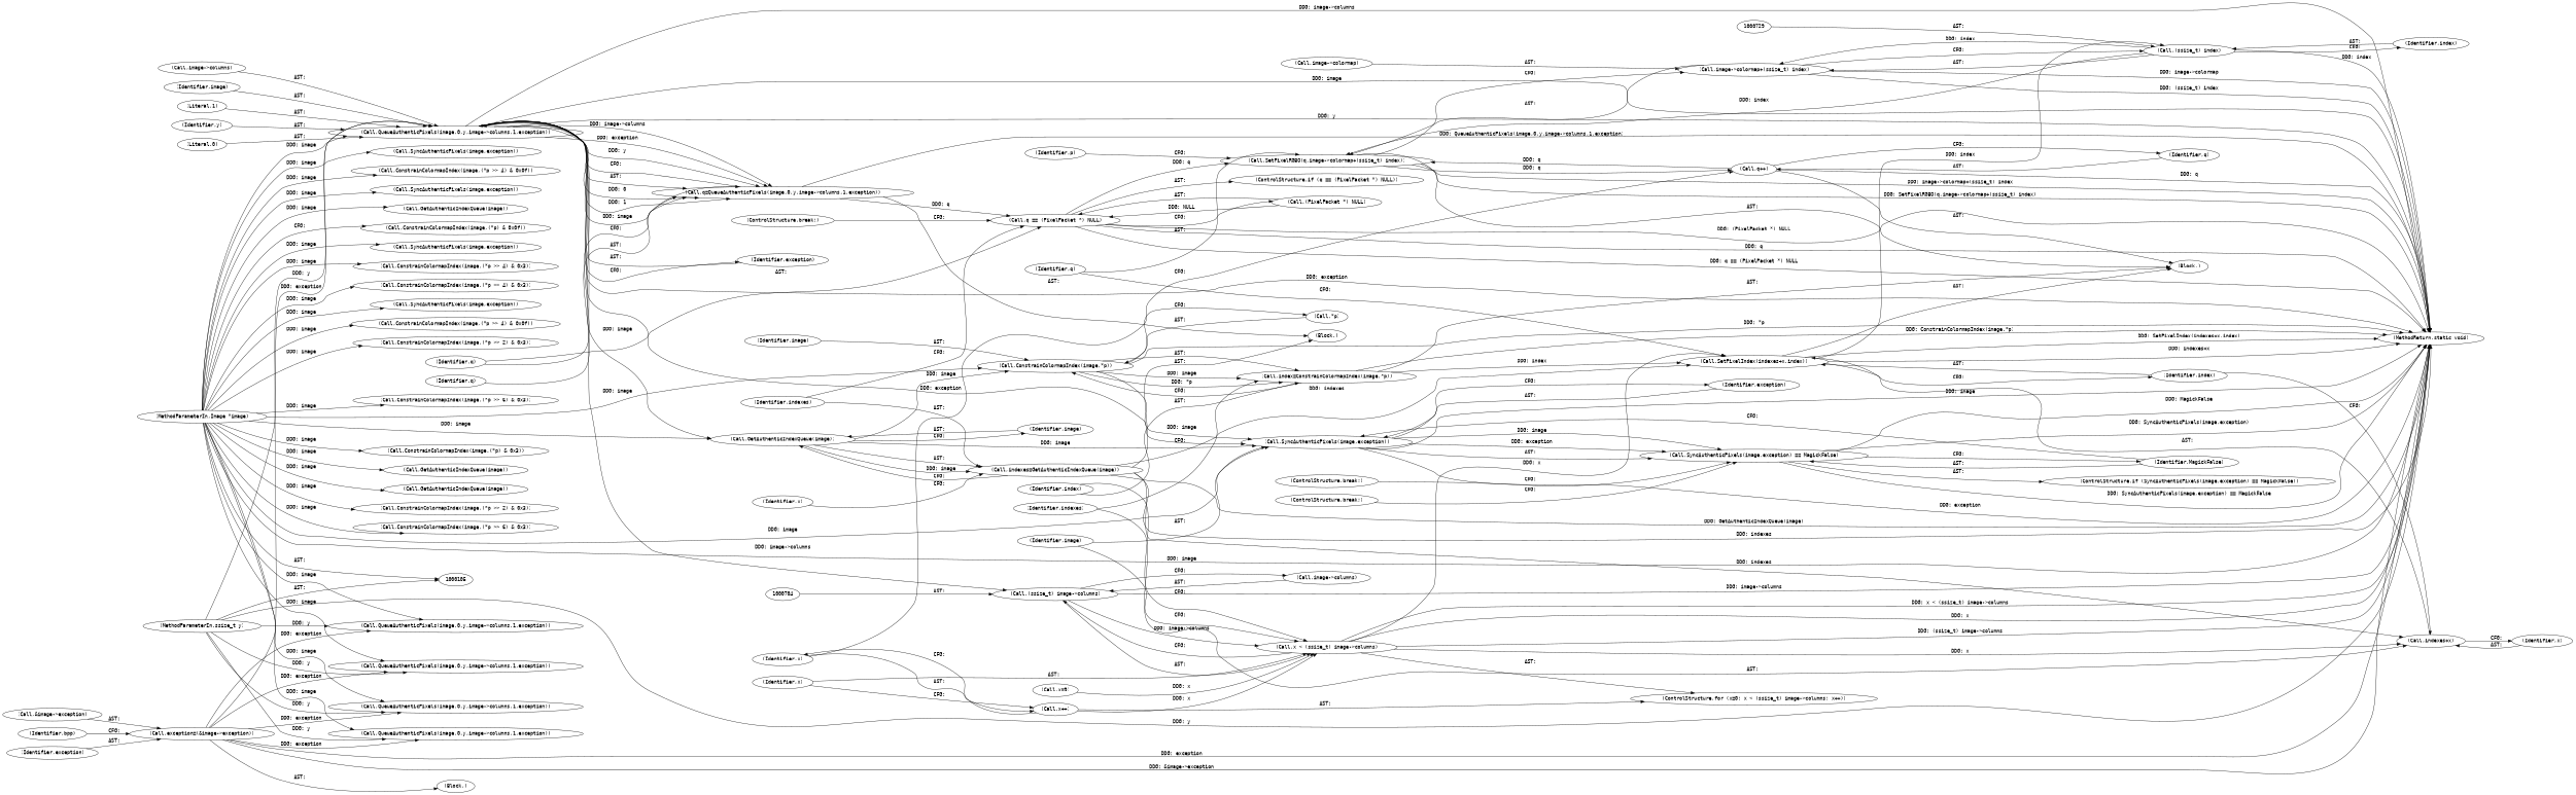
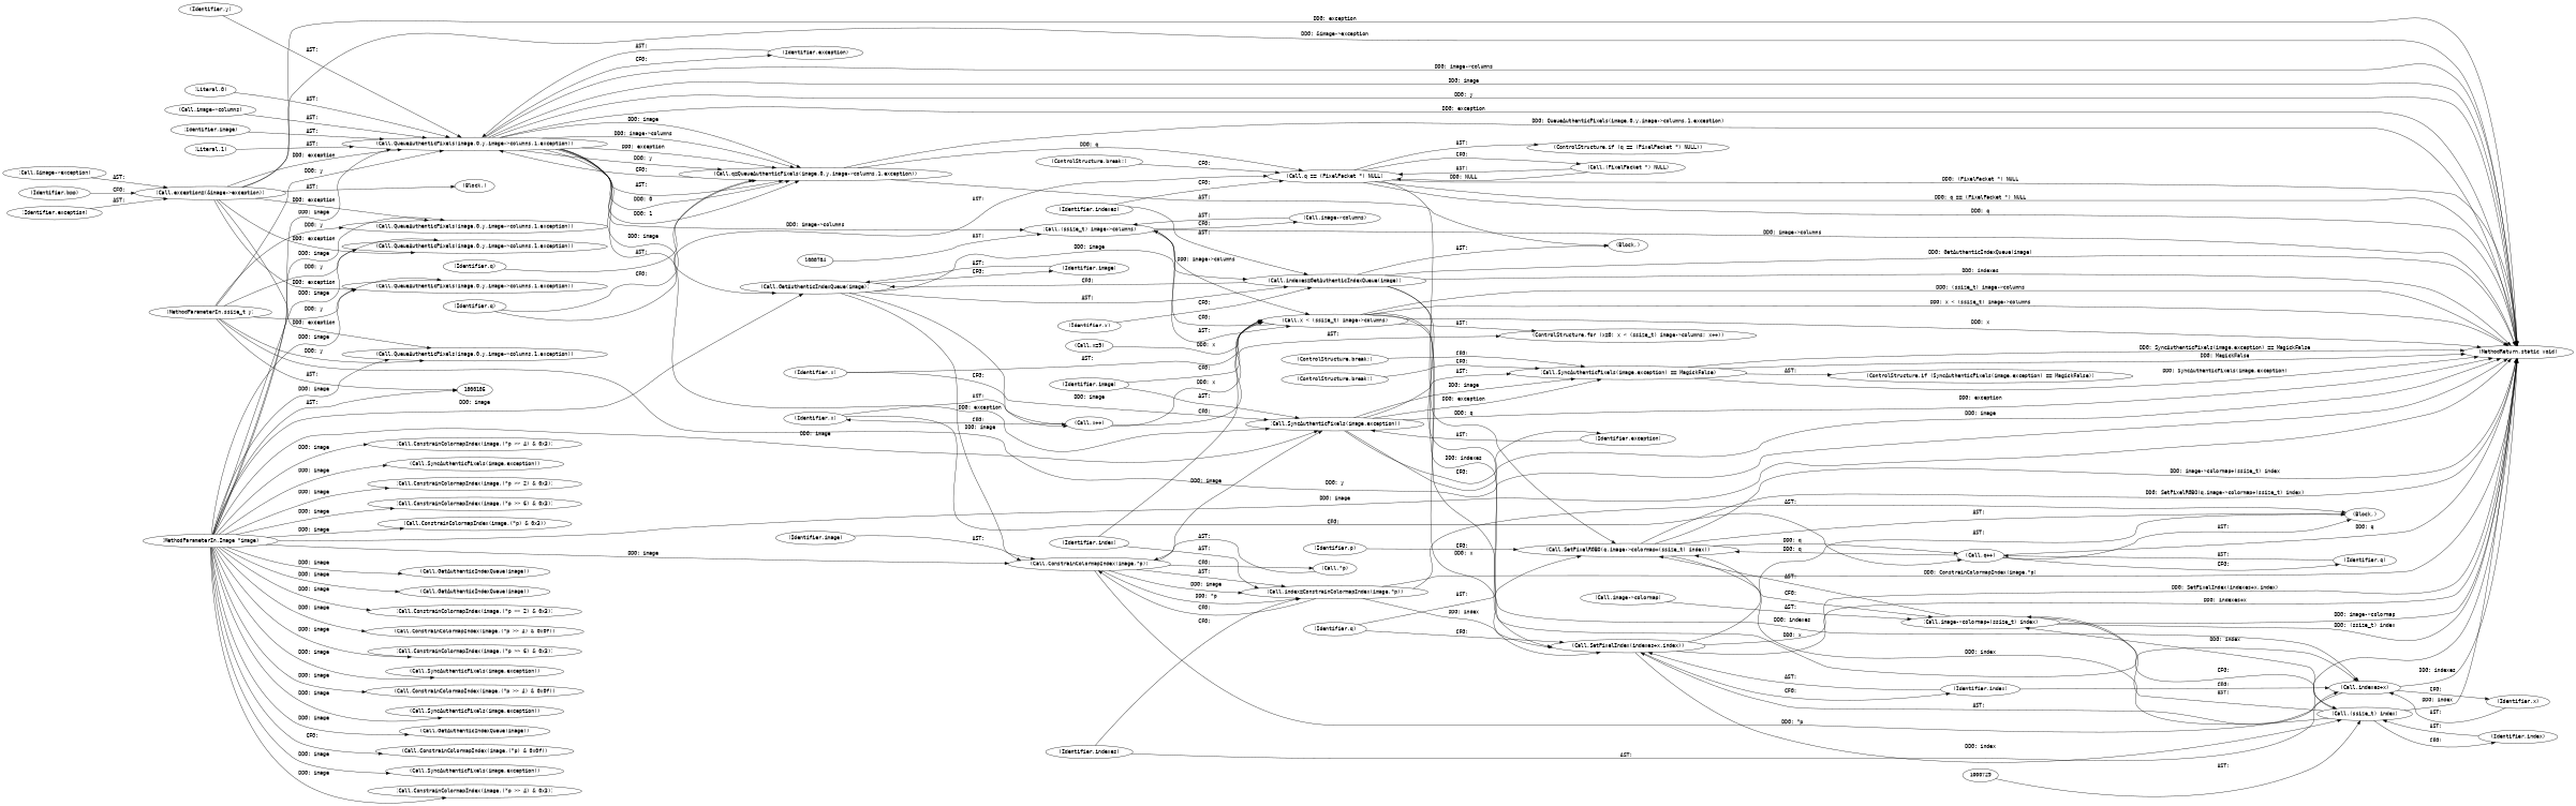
  digraph {
    fontname="DejaVu Sans Mono"
    rankdir=LR
    node [fontname="DejaVu Sans Mono"]
    edge [fontname="DejaVu Sans Mono"]
    n1 [label="(Call,QueueAuthenticPixels(image,0,y,image->columns,1,exception))"]
    n2 [label="(Call,q=QueueAuthenticPixels(image,0,y,image->columns,1,exception))"]
    n3 [label="(Call,GetAuthenticIndexQueue(image))"]
    n4 [label="(Call,SyncAuthenticPixels(image,exception))"]
    n5 [label="(Call,(ssize_t) image->columns)"]
    n6 [label="(Identifier,exception)"]
    n7 [label="(MethodReturn,static void)"]
    n8 [label="(Call,q == (PixelPacket *) NULL)"]
    n9 [label="(Block,)"]
    n10 [label="(Call,ConstrainColormapIndex(image,*p))"]
    n11 [label="(Call,indexes=GetAuthenticIndexQueue(image))"]
    n12 [label="(Identifier,image)"]
    n13 [label="(Call,SyncAuthenticPixels(image,exception) == MagickFalse)"]
    n14 [label="(Identifier,exception)"]
    n15 [label="(Call,x < (ssize_t) image->columns)"]
    n16 [label="(Call,image->columns)"]
    n17 [label="(MethodParameterIn,Image *image)"]
    n18 [label="(Call,ConstrainColormapIndex(image,(*p >> 4) & 0x0f))"]
    n19 [label="(Call,QueueAuthenticPixels(image,0,y,image->columns,1,exception))"]
    n20 [label="(Call,ConstrainColormapIndex(image,(*p >> 2) & 0x3))"]
    n21 [label="(Call,ConstrainColormapIndex(image,(*p >> 6) & 0x3))"]
    n22 [label="(Call,QueueAuthenticPixels(image,0,y,image->columns,1,exception))"]
    n23 [label="(Call,ConstrainColormapIndex(image,(*p) & 0x3))"]
    n24 [label="(Call,GetAuthenticIndexQueue(image))"]
    n25 [label="(Call,GetAuthenticIndexQueue(image))"]
    n26 [label="(Call,ConstrainColormapIndex(image,(*p >> 2) & 0x3))"]
    n27 [label="(Call,ConstrainColormapIndex(image,(*p >> 6) & 0x3))"]
    n28 [label="(Call,QueueAuthenticPixels(image,0,y,image->columns,1,exception))"]
    n29 [label="(Call,SyncAuthenticPixels(image,exception))"]
    n30 [label="(Call,ConstrainColormapIndex(image,(*p >> 4) & 0x0f))"]
    n31 [label="(Call,SyncAuthenticPixels(image,exception))"]
    n32 [label="(Call,GetAuthenticIndexQueue(image))"]
    n33 [label="(Call,ConstrainColormapIndex(image,(*p) & 0x0f))"]
    n34 [label="(Call,SyncAuthenticPixels(image,exception))"]
    n35 [label="(Call,ConstrainColormapIndex(image,(*p >> 4) & 0x3))"]
    n36 [label="(Call,QueueAuthenticPixels(image,0,y,image->columns,1,exception))"]
    n37 [label="(Call,ConstrainColormapIndex(image,(*p >> 4) & 0x3))"]
    n38 [label="(Call,SyncAuthenticPixels(image,exception))"]
    1000105
    n40 [label="(Call,index=ConstrainColormapIndex(image,*p))"]
    n41 [label="(Call,*p)"]
    n42 [label="(MethodParameterIn,ssize_t y)"]
    n43 [label="(Call,exception=(&image->exception))"]
    n44 [label="(Block,)"]
    n45 [label="(Call,&image->exception)"]
    n46 [label="(Call,SetPixelRGBO(q,image->colormap+(ssize_t) index))"]
    n47 [label="(Call,(PixelPacket *) NULL)"]
    n48 [label="(ControlStructure,if (q == (PixelPacket *) NULL))"]
    n49 [label="(Call,q++)"]
    n50 [label="(Call,image->colormap+(ssize_t) index)"]
    n51 [label="(Block,)"]
    n52 [label="(Identifier,q)"]
    n53 [label="(Call,(ssize_t) index)"]
    n54 [label="(Call,SetPixelIndex(indexes+x,index))"]
    n55 [label="(Call,indexes+x)"]
    n56 [label="(Identifier,index)"]
    n57 [label="(Identifier,x)"]
    n58 [label="(Identifier,index)"]
-   n59 [label="(Identifier,MagickFalse)"]
    n60 [label="(ControlStructure,if (SyncAuthenticPixels(image,exception) == MagickFalse))"]
    n61 [label="(ControlStructure,for (x=0; x < (ssize_t) image->columns; x++))"]
    n62 [label="(Call,x++)"]
    n63 [label="(Identifier,x)"]
    n64 [label="(Identifier,bpp)"]
    n65 [label="(Identifier,indexes)"]
    n66 [label="(Identifier,exception)"]
    n67 [label="(Identifier,image)"]
    n68 [label="(Identifier,q)"]
    n69 [label="(Literal,0)"]
    n70 [label="(Identifier,p)"]
    n71 [label="(Call,image->columns)"]
    n72 [label="(Identifier,image)"]
    n73 [label="(Identifier,x)"]
    n74 [label="(ControlStructure,break;)"]
    n75 [label="(ControlStructure,break;)"]
    n76 [label="(ControlStructure,break;)"]
    n77 [label="(Identifier,indexes)"]
    n78 [label="(Call,image->colormap)"]
    n79 [label="(Literal,1)"]
    n80 [label="(Identifier,image)"]
    n81 [label="(Identifier,q)"]
    n82 [label="(Identifier,index)"]
    n83 [label="(Identifier,y)"]
    n84 [label="(Call,x=9)"]
    n85 [label="(Identifier,x)"]
    n86 [label="(Identifier,q)"]
    1000729
    1000704
    n1 -> n2 [label="AST: "]
    n1 -> n2 [label="DDG: 0"]
    n1 -> n2 [label="DDG: 1"]
    n1 -> n2 [label="DDG: image"]
    n1 -> n2 [label="DDG: image->columns"]
    n1 -> n2 [label="DDG: exception"]
    n1 -> n2 [label="DDG: y"]
    n1 -> n3 [label="DDG: image"]
    n1 -> n4 [label="DDG: exception"]
    n1 -> n5 [label="DDG: image->columns"]
    n1 -> n6 [label="CFG: "]
    n1 -> n7 [label="DDG: image->columns"]
    n1 -> n7 [label="DDG: image"]
    n1 -> n7 [label="DDG: y"]
    n1 -> n7 [label="DDG: exception"]
    n2 -> n1 [label="CFG: "]
    n2 -> n7 [label="DDG: QueueAuthenticPixels(image,0,y,image->columns,1,exception)"]
    n2 -> n8 [label="DDG: q"]
    n2 -> n9 [label="AST: "]
    n3 -> n4 [label="DDG: image"]
    n3 -> n10 [label="DDG: image"]
    n3 -> n11 [label="AST: "]
    n3 -> n11 [label="DDG: image"]
    n3 -> n12 [label="CFG: "]
    n4 -> n7 [label="DDG: exception"]
    n4 -> n7 [label="DDG: image"]
    n4 -> n13 [label="AST: "]
    n4 -> n13 [label="DDG: image"]
    n4 -> n13 [label="DDG: exception"]
    n4 -> n14 [label="CFG: "]
    n5 -> n7 [label="DDG: image->columns"]
    n5 -> n15 [label="AST: "]
    n5 -> n15 [label="DDG: image->columns"]
    n5 -> n16 [label="CFG: "]
    n6 -> n1 [label="AST: "]
    n8 -> n7 [label="DDG: (PixelPacket *) NULL"]
    n8 -> n7 [label="DDG: q == (PixelPacket *) NULL"]
    n8 -> n7 [label="DDG: q"]
    n8 -> n46 [label="DDG: q"]
    n8 -> n47 [label="CFG: "]
    n8 -> n48 [label="AST: "]
    n10 -> n4 [label="DDG: image"]
    n10 -> n7 [label="DDG: *p"]
    n10 -> n40 [label="AST: "]
    n10 -> n40 [label="DDG: image"]
    n10 -> n40 [label="DDG: *p"]
    n10 -> n41 [label="CFG: "]
    n11 -> n3 [label="CFG: "]
    n11 -> n7 [label="DDG: GetAuthenticIndexQueue(image)"]
    n11 -> n7 [label="DDG: indexes"]
    n11 -> n9 [label="AST: "]
    n11 -> n54 [label="DDG: indexes"]
    n11 -> n55 [label="DDG: indexes"]
    n12 -> n3 [label="AST: "]
    n13 -> n7 [label="DDG: MagickFalse"]
    n13 -> n7 [label="DDG: SyncAuthenticPixels(image,exception)"]
    n13 -> n7 [label="DDG: SyncAuthenticPixels(image,exception) == MagickFalse"]
-   n13 -> n59 [label="CFG: "]
    n13 -> n60 [label="AST: "]
    n14 -> n4 [label="AST: "]
    n15 -> n5 [label="CFG: "]
    n15 -> n7 [label="DDG: x < (ssize_t) image->columns"]
    n15 -> n7 [label="DDG: x"]
    n15 -> n7 [label="DDG: (ssize_t) image->columns"]
    n15 -> n54 [label="DDG: x"]
    n15 -> n55 [label="DDG: x"]
    n15 -> n61 [label="AST: "]
    n16 -> n5 [label="AST: "]
    n17 -> n1 [label="DDG: image"]
    n17 -> n3 [label="DDG: image"]
    n17 -> n4 [label="DDG: image"]
    n17 -> n7 [label="DDG: image"]
    n17 -> n10 [label="DDG: image"]
    n17 -> n18 [label="DDG: image"]
    n17 -> n19 [label="DDG: image"]
    n17 -> n20 [label="DDG: image"]
    n17 -> n21 [label="DDG: image"]
    n17 -> n22 [label="DDG: image"]
    n17 -> n23 [label="DDG: image"]
    n17 -> n24 [label="DDG: image"]
    n17 -> n25 [label="DDG: image"]
    n17 -> n26 [label="DDG: image"]
    n17 -> n27 [label="DDG: image"]
    n17 -> n28 [label="DDG: image"]
    n17 -> n29 [label="DDG: image"]
    n17 -> n30 [label="DDG: image"]
    n17 -> n31 [label="DDG: image"]
    n17 -> n32 [label="DDG: image"]
    n17 -> n33 [label="CFG: "]
    n17 -> n34 [label="DDG: image"]
    n17 -> n35 [label="DDG: image"]
    n17 -> n36 [label="DDG: image"]
    n17 -> n37 [label="DDG: image"]
    n17 -> n38 [label="DDG: image"]
    n17 -> 1000105 [label="AST: "]
    n40 -> n7 [label="DDG: ConstrainColormapIndex(image,*p)"]
    n40 -> n10 [label="CFG: "]
    n40 -> n51 [label="AST: "]
    n40 -> n54 [label="DDG: index"]
    n41 -> n10 [label="AST: "]
    n42 -> n1 [label="DDG: y"]
    n42 -> n7 [label="DDG: y"]
    n42 -> n19 [label="DDG: y"]
    n42 -> n22 [label="DDG: y"]
    n42 -> n28 [label="DDG: y"]
    n42 -> n36 [label="DDG: y"]
    n42 -> 1000105 [label="AST: "]
    n43 -> n1 [label="DDG: exception"]
    n43 -> n7 [label="DDG: exception"]
    n43 -> n7 [label="DDG: &image->exception"]
    n43 -> n19 [label="DDG: exception"]
    n43 -> n22 [label="DDG: exception"]
    n43 -> n28 [label="DDG: exception"]
    n43 -> n36 [label="DDG: exception"]
    n43 -> n44 [label="AST: "]
    n45 -> n43 [label="AST: "]
    n46 -> n7 [label="DDG: image->colormap+(ssize_t) index"]
    n46 -> n7 [label="DDG: SetPixelRGBO(q,image->colormap+(ssize_t) index)"]
    n46 -> n49 [label="DDG: q"]
    n46 -> n50 [label="CFG: "]
    n46 -> n51 [label="AST: "]
    n47 -> n8 [label="AST: "]
    n47 -> n8 [label="DDG: NULL"]
    n49 -> n7 [label="DDG: q"]
    n49 -> n46 [label="DDG: q"]
    n49 -> n51 [label="AST: "]
    n49 -> n52 [label="CFG: "]
    n50 -> n7 [label="DDG: image->colormap"]
    n50 -> n7 [label="DDG: (ssize_t) index"]
    n50 -> n46 [label="AST: "]
    n50 -> n53 [label="CFG: "]
    n52 -> n49 [label="AST: "]
    n53 -> n7 [label="DDG: index"]
    n53 -> n46 [label="DDG: index"]
    n53 -> n50 [label="AST: "]
    n53 -> n50 [label="DDG: index"]
    n53 -> n58 [label="CFG: "]
    n54 -> n7 [label="DDG: SetPixelIndex(indexes+x,index)"]
    n54 -> n7 [label="DDG: indexes+x"]
    n54 -> n51 [label="AST: "]
    n54 -> n53 [label="DDG: index"]
    n54 -> n56 [label="CFG: "]
+   n55 -> n7 [label="DDG: indexes"]
    n55 -> n54 [label="AST: "]
    n55 -> n57 [label="CFG: "]
    n56 -> n54 [label="AST: "]
    n56 -> n55 [label="CFG: "]
    n57 -> n55 [label="AST: "]
    n58 -> n53 [label="AST: "]
-   n59 -> n4 [label="CFG: "]
-   n59 -> n13 [label="AST: "]
    n62 -> n15 [label="DDG: x"]
    n62 -> n61 [label="AST: "]
    n62 -> n63 [label="CFG: "]
    n63 -> n49 [label="CFG: "]
    n63 -> n62 [label="AST: "]
    n64 -> n43 [label="CFG: "]
    n65 -> n8 [label="CFG: "]
    n65 -> n11 [label="AST: "]
    n66 -> n43 [label="AST: "]
    n67 -> n4 [label="AST: "]
    n67 -> n15 [label="CFG: "]
    n68 -> n2 [label="AST: "]
    n69 -> n1 [label="AST: "]
    n70 -> n46 [label="CFG: "]
    n71 -> n1 [label="AST: "]
    n72 -> n1 [label="AST: "]
    n73 -> n11 [label="CFG: "]
    n74 -> n8 [label="CFG: "]
    n75 -> n13 [label="CFG: "]
    n76 -> n13 [label="CFG: "]
    n77 -> n40 [label="CFG: "]
    n77 -> n55 [label="AST: "]
    n78 -> n50 [label="AST: "]
    n79 -> n1 [label="AST: "]
    n80 -> n10 [label="AST: "]
    n81 -> n46 [label="AST: "]
    n81 -> n54 [label="CFG: "]
    n82 -> n15 [label="CFG: "]
    n82 -> n40 [label="AST: "]
    n83 -> n1 [label="AST: "]
    n84 -> n15 [label="DDG: x"]
    n85 -> n15 [label="AST: "]
    n85 -> n62 [label="CFG: "]
    n86 -> n2 [label="CFG: "]
    n86 -> n8 [label="AST: "]
    1000729 -> n53 [label="AST: "]
    1000704 -> n5 [label="AST: "]
  }
